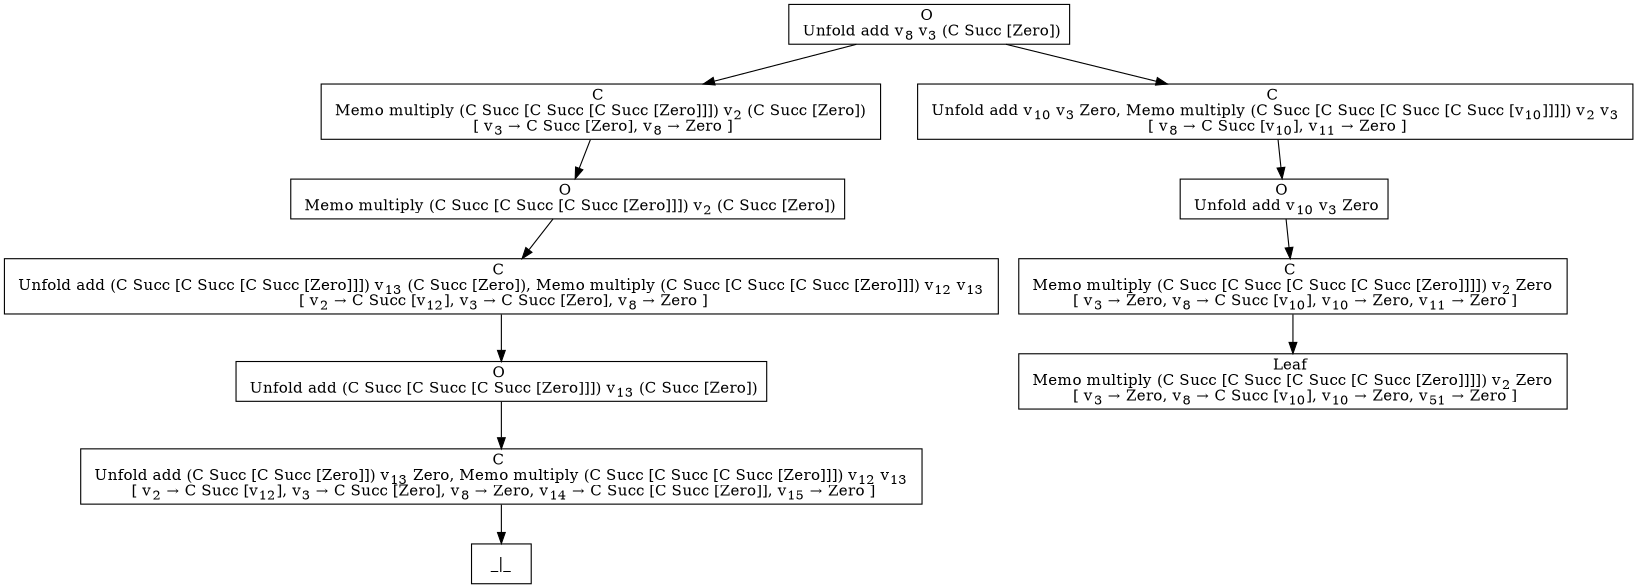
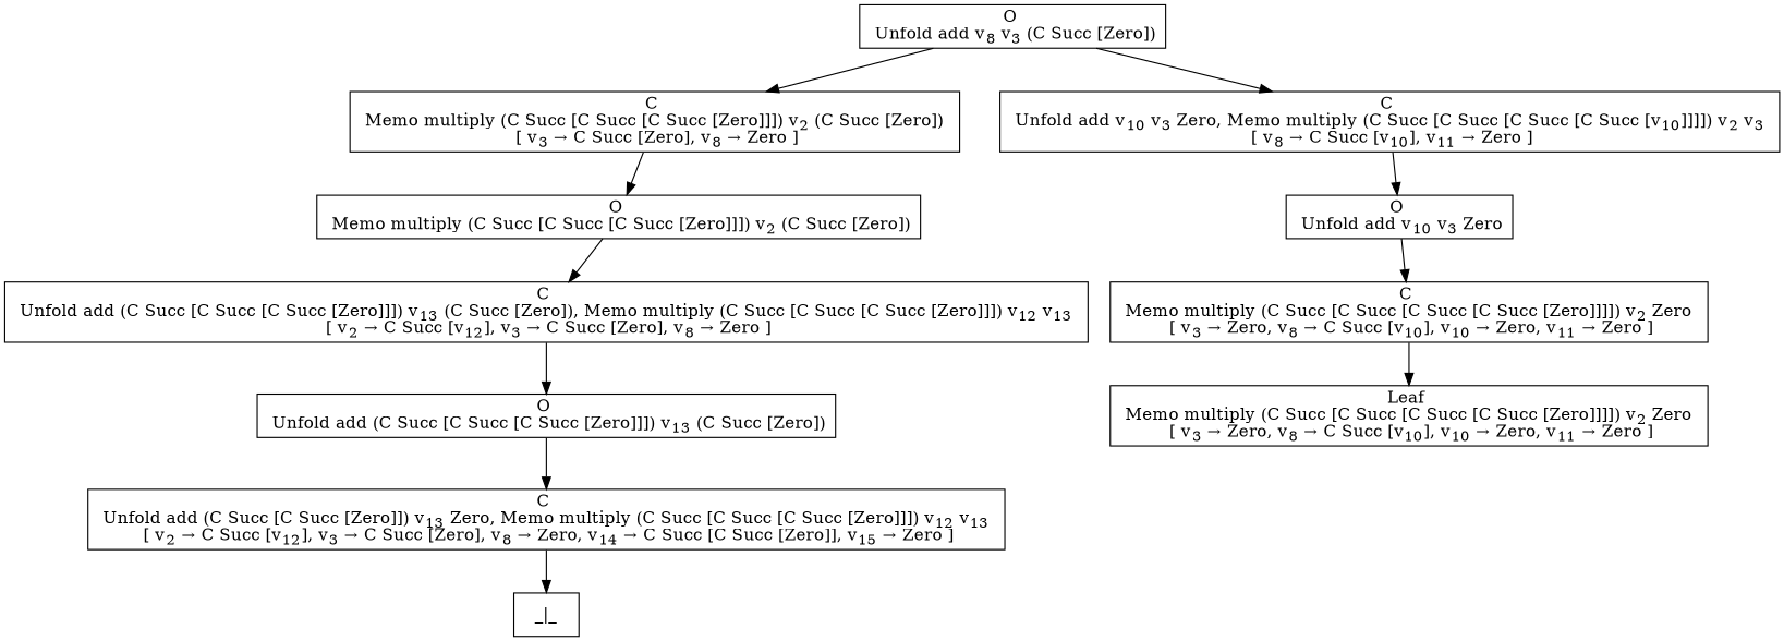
  digraph {
    rankdir=TB
    node [fillcolor=white shape=box style=filled]
    n1 [label=<O <BR/> Unfold add v<SUB>8</SUB> v<SUB>3</SUB> (C Succ [Zero])>]
    n2 [label=<C <BR/> Memo multiply (C Succ [C Succ [C Succ [Zero]]]) v<SUB>2</SUB> (C Succ [Zero]) <BR/>  [ v<SUB>3</SUB> &rarr; C Succ [Zero], v<SUB>8</SUB> &rarr; Zero ] >]
    n3 [label=<C <BR/> Unfold add v<SUB>10</SUB> v<SUB>3</SUB> Zero, Memo multiply (C Succ [C Succ [C Succ [C Succ [v<SUB>10</SUB>]]]]) v<SUB>2</SUB> v<SUB>3</SUB> <BR/>  [ v<SUB>8</SUB> &rarr; C Succ [v<SUB>10</SUB>], v<SUB>11</SUB> &rarr; Zero ] >]
    n4 [label=<O <BR/> Memo multiply (C Succ [C Succ [C Succ [Zero]]]) v<SUB>2</SUB> (C Succ [Zero])>]
    n5 [label=<O <BR/> Unfold add v<SUB>10</SUB> v<SUB>3</SUB> Zero>]
    n6 [label=<C <BR/> Unfold add (C Succ [C Succ [C Succ [Zero]]]) v<SUB>13</SUB> (C Succ [Zero]), Memo multiply (C Succ [C Succ [C Succ [Zero]]]) v<SUB>12</SUB> v<SUB>13</SUB> <BR/>  [ v<SUB>2</SUB> &rarr; C Succ [v<SUB>12</SUB>], v<SUB>3</SUB> &rarr; C Succ [Zero], v<SUB>8</SUB> &rarr; Zero ] >]
    n7 [label=<O <BR/> Unfold add (C Succ [C Succ [C Succ [Zero]]]) v<SUB>13</SUB> (C Succ [Zero])>]
    n8 [label=<C <BR/> Unfold add (C Succ [C Succ [Zero]]) v<SUB>13</SUB> Zero, Memo multiply (C Succ [C Succ [C Succ [Zero]]]) v<SUB>12</SUB> v<SUB>13</SUB> <BR/>  [ v<SUB>2</SUB> &rarr; C Succ [v<SUB>12</SUB>], v<SUB>3</SUB> &rarr; C Succ [Zero], v<SUB>8</SUB> &rarr; Zero, v<SUB>14</SUB> &rarr; C Succ [C Succ [Zero]], v<SUB>15</SUB> &rarr; Zero ] >]
    n9 [label=<_|_>]
    n10 [label=<C <BR/> Memo multiply (C Succ [C Succ [C Succ [C Succ [Zero]]]]) v<SUB>2</SUB> Zero <BR/>  [ v<SUB>3</SUB> &rarr; Zero, v<SUB>8</SUB> &rarr; C Succ [v<SUB>10</SUB>], v<SUB>10</SUB> &rarr; Zero, v<SUB>11</SUB> &rarr; Zero ] >]
-   n11 [label=<Leaf <BR/> Memo multiply (C Succ [C Succ [C Succ [C Succ [Zero]]]]) v<SUB>2</SUB> Zero <BR/>  [ v<SUB>3</SUB> &rarr; Zero, v<SUB>8</SUB> &rarr; C Succ [v<SUB>10</SUB>], v<SUB>10</SUB> &rarr; Zero, v<SUB>51</SUB> &rarr; Zero ] >]
+   n11 [label=<Leaf <BR/> Memo multiply (C Succ [C Succ [C Succ [C Succ [Zero]]]]) v<SUB>2</SUB> Zero <BR/>  [ v<SUB>3</SUB> &rarr; Zero, v<SUB>8</SUB> &rarr; C Succ [v<SUB>10</SUB>], v<SUB>10</SUB> &rarr; Zero, v<SUB>11</SUB> &rarr; Zero ] >]
    n1 -> n2
    n1 -> n3
    n2 -> n4
    n3 -> n5
    n4 -> n6
    n5 -> n10
    n6 -> n7
    n7 -> n8
    n8 -> n9
    n10 -> n11
  }
